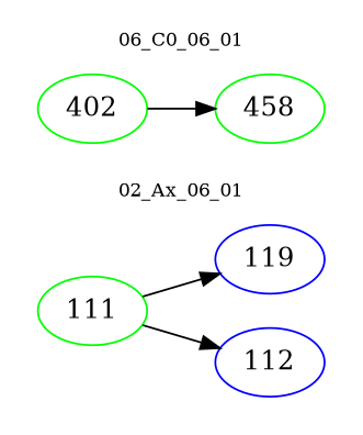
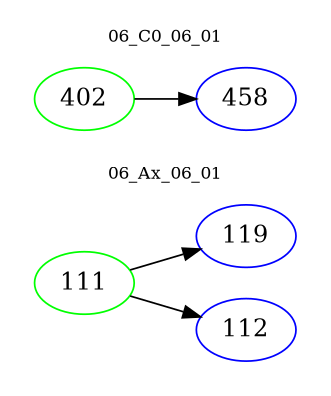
  digraph {
    rankdir=LR
    node [color=blue]
    edge [color=black]
    n1 [color=green label=111]
    n2 [label=112]
    n3 [label=119]
    n4 [color=green label=402]
-   n5 [color=green label=458]
+   n5 [label=458]
    subgraph cluster_1 {
      color=white
      fontsize=10
-     label="02_Ax_06_01"
+     label="06_Ax_06_01"
      n1
      n2
      n3
    }
    subgraph cluster_2 {
      color=white
      fontsize=10
      label="06_C0_06_01"
      n4
      n5
    }
    n1 -> n2
    n1 -> n3
    n4 -> n5
  }
